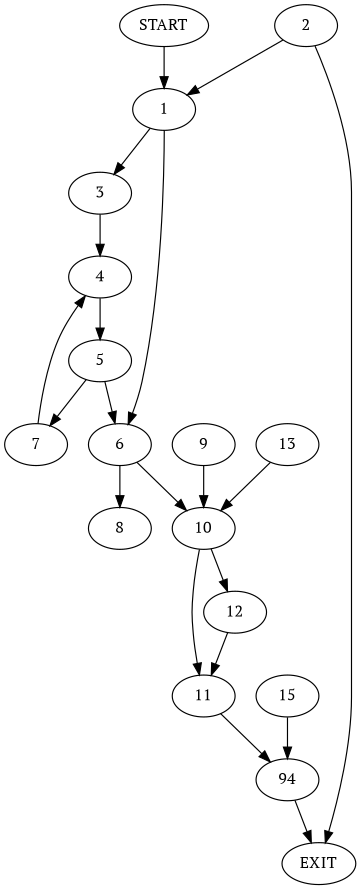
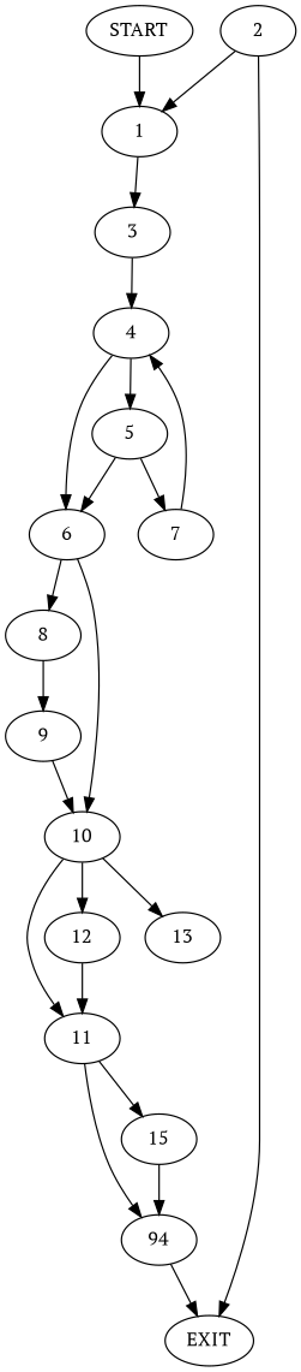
  digraph {
    fontname="PT Serif"
    node [fontname="PT Serif"]
    edge [fontname="PT Serif"]
    n1 [label=START]
    1
    3
    n4 [label=EXIT]
    2
    4
    5
    6
    7
    8
    10
    9
    11
    12
    n15 [label=94]
    15
    13
    n1 -> 1
    1 -> 3
    3 -> 4
    2 -> 1
    2 -> n4
    4 -> 5
-   1 -> 6
+   4 -> 6
    5 -> 6
    5 -> 7
    6 -> 8
    6 -> 10
    7 -> 4
+   8 -> 9
    10 -> 11
    10 -> 12
    9 -> 10
    11 -> n15
+   11 -> 15
    12 -> 11
    n15 -> n4
    15 -> n15
-   13 -> 10
+   10 -> 13
  }
